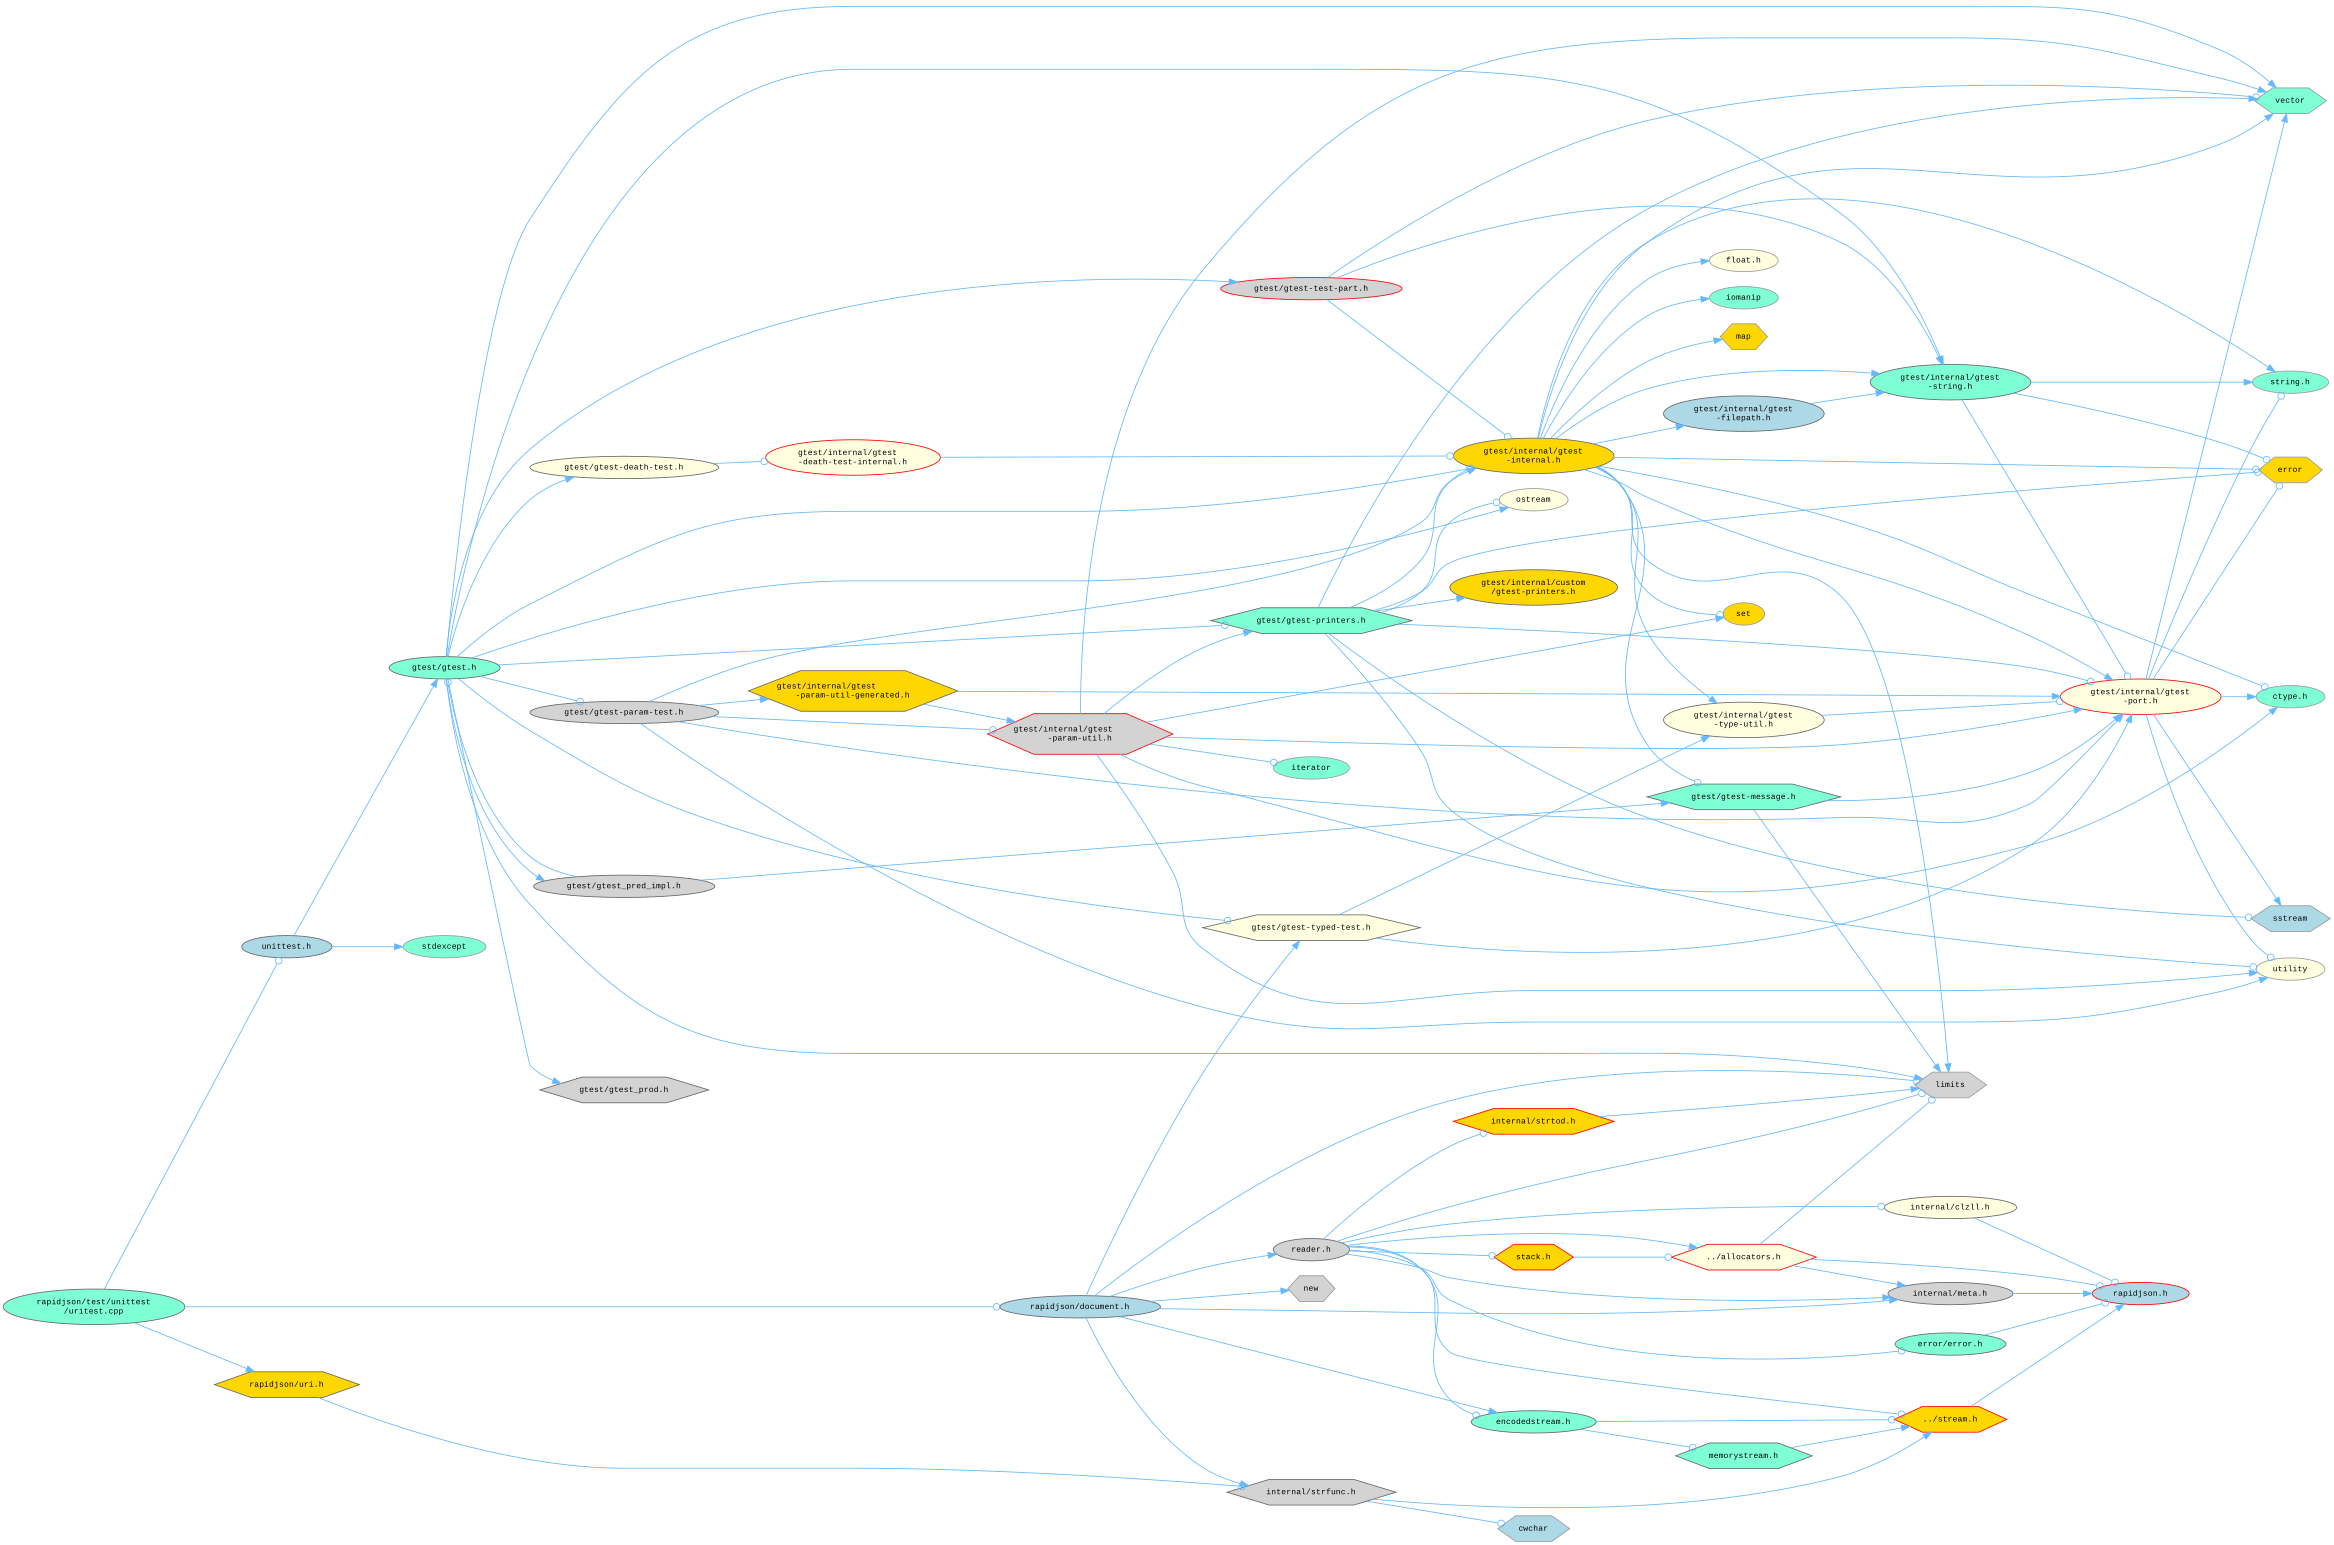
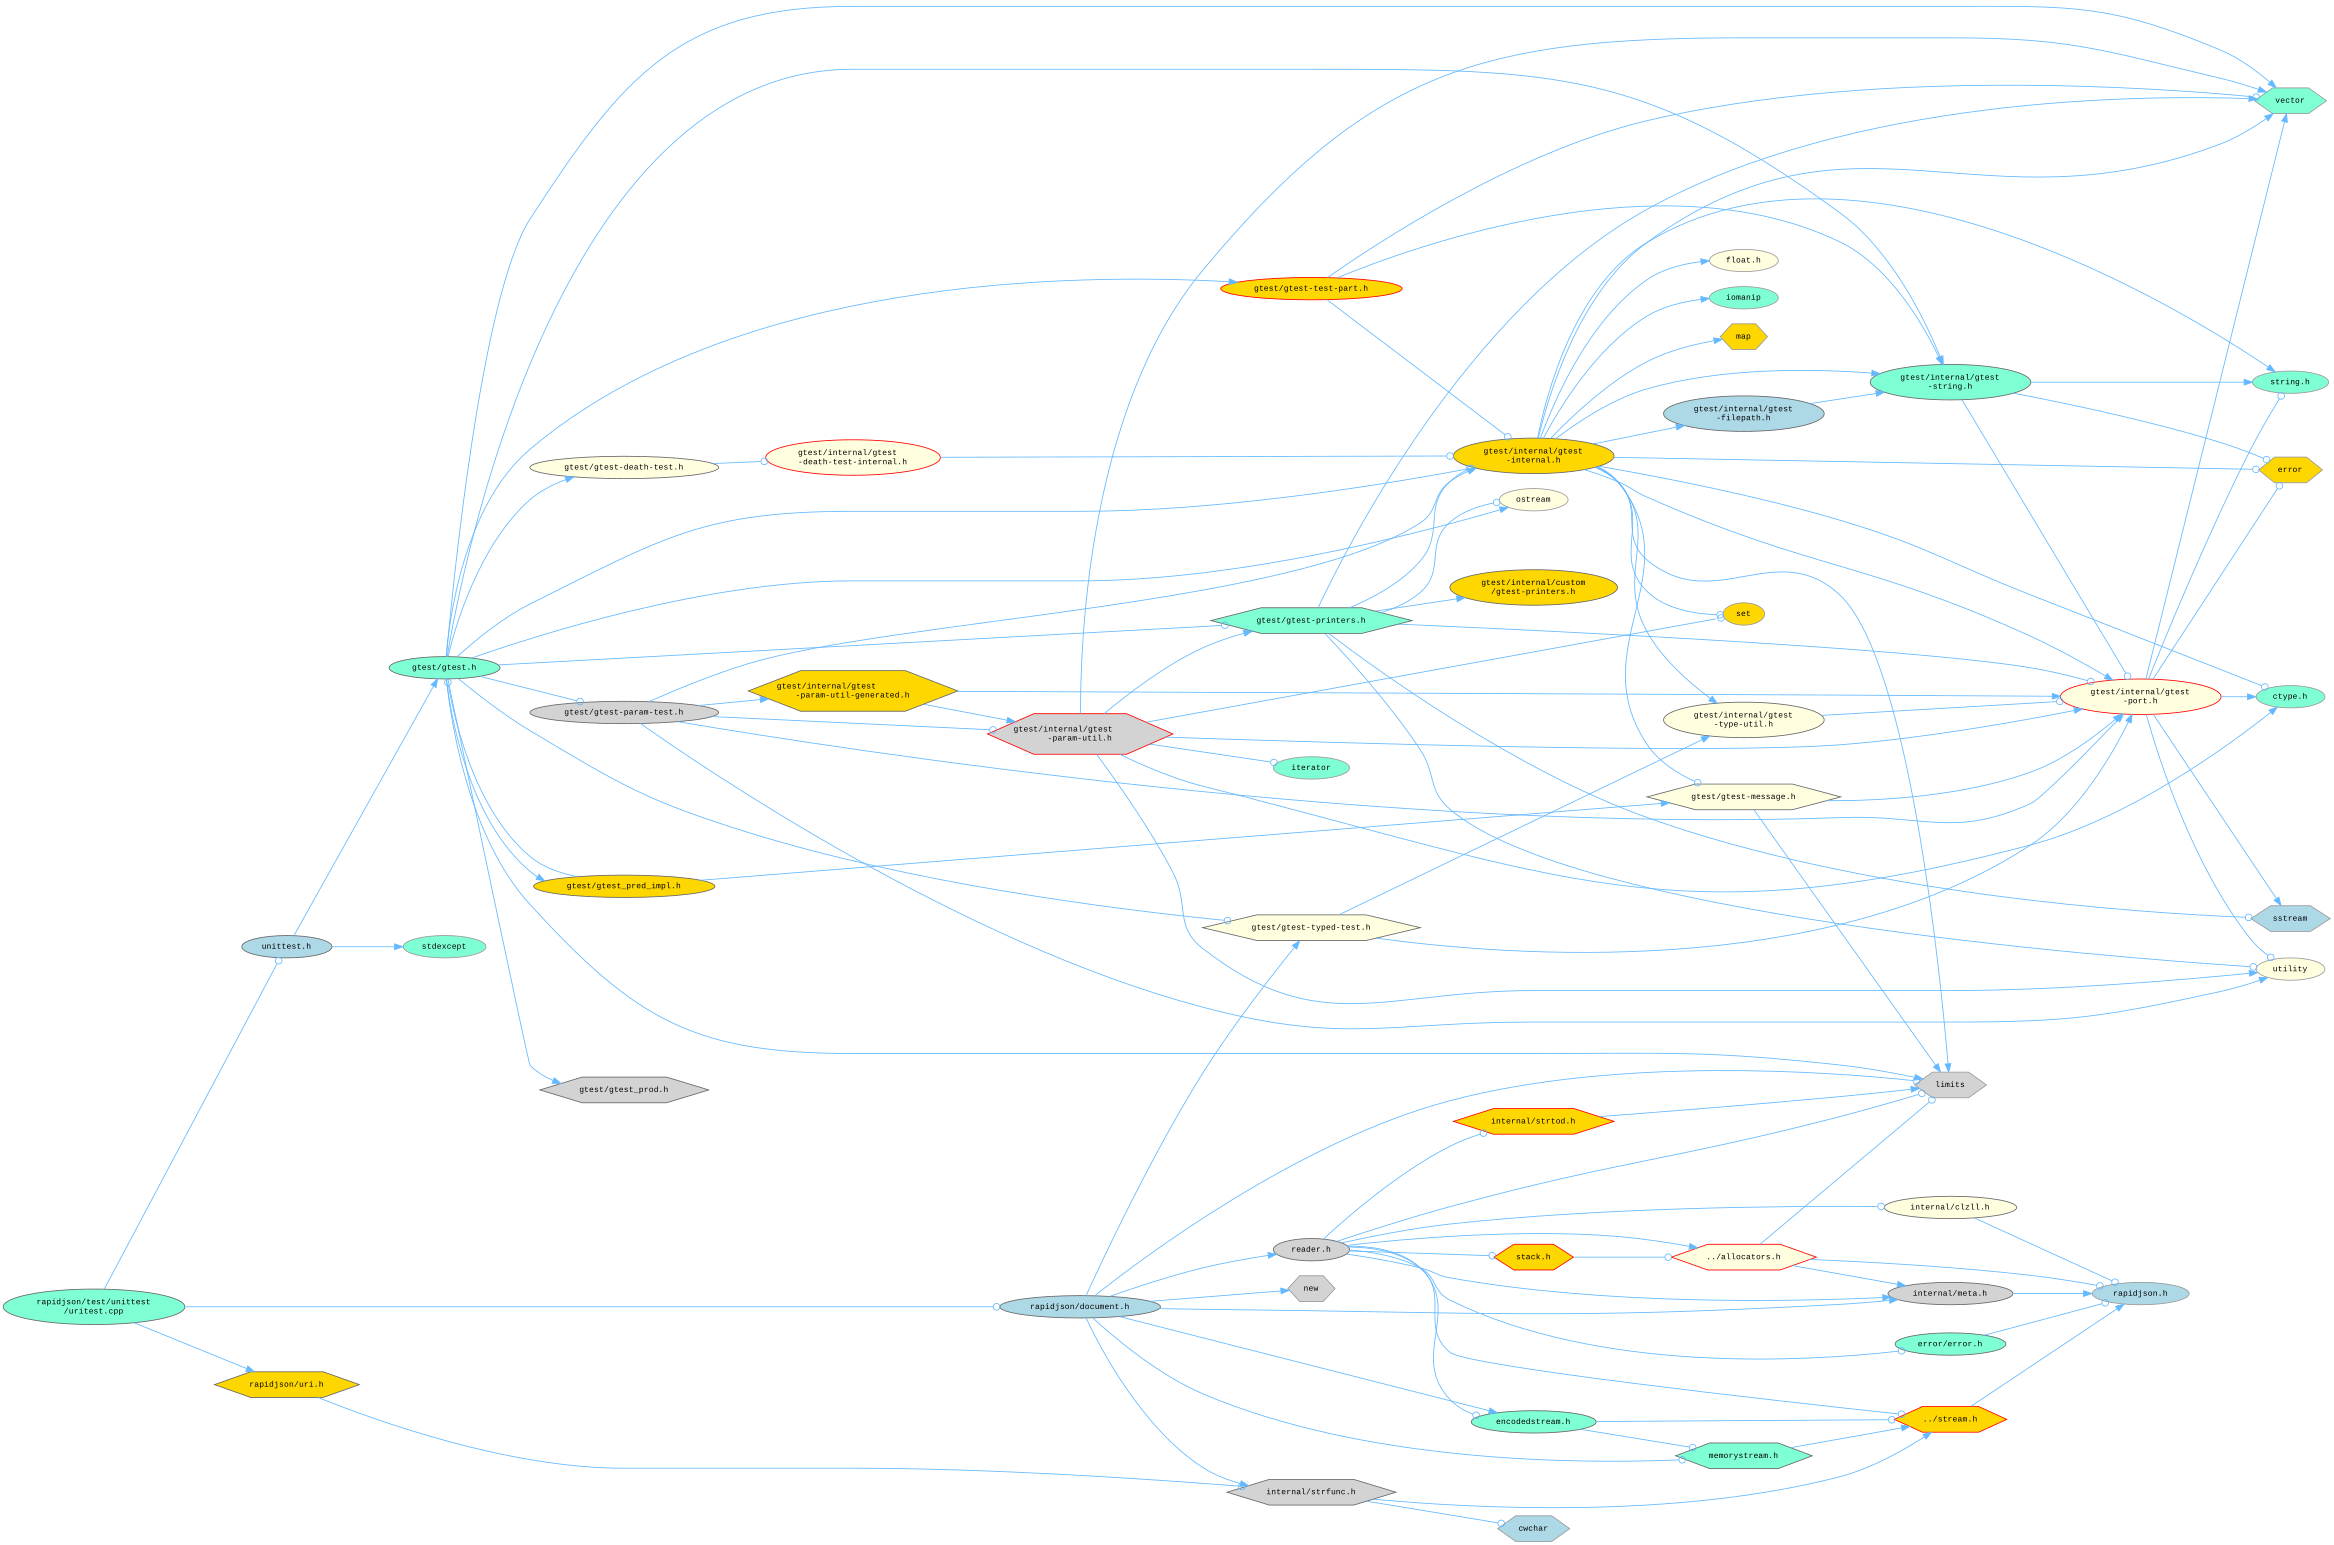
  digraph {
    fontname="Liberation Mono"
    rankdir=LR
    node [color=grey40 fillcolor=aquamarine fontname="Liberation Mono" fontsize=10 shape=ellipse style=filled]
    edge [arrowhead=normal color=steelblue1 fontname="Liberation Mono" fontsize=10 labelfontname=Helvetica labelfontsize=10 style=solid]
    n1 [color=gray40 fontcolor=black height=0.2 label="rapidjson/test/unittest\l/uritest.cpp" width=0.4]
    n2 [fillcolor=lightblue height=0.2 label="unittest.h" width=0.4]
    n3 [fillcolor=lightblue height=0.2 label="rapidjson/document.h" width=0.4]
    n4 [fillcolor=gold height=0.2 label="rapidjson/uri.h" shape=hexagon width=0.4]
    n5 [height=0.2 label="gtest/gtest.h" width=0.4]
    n6 [color=grey60 height=0.2 label=stdexcept width=0.4]
    n7 [color=grey60 fillcolor=lightgrey height=0.2 label=limits shape=hexagon width=0.4]
    n8 [fillcolor=lightyellow height=0.2 label="gtest/gtest-typed-test.h" shape=hexagon width=0.4]
    n9 [fillcolor=lightgrey height=0.2 label="reader.h" width=0.4]
    n10 [fillcolor=lightgrey height=0.2 label="internal/meta.h" width=0.4]
    n11 [height=0.2 label="encodedstream.h" width=0.4]
    n12 [height=0.2 label="memorystream.h" shape=hexagon width=0.4]
    n13 [fillcolor=lightgrey height=0.2 label="internal/strfunc.h" shape=hexagon width=0.4]
    n14 [color=grey60 fillcolor=lightgrey height=0.2 label=new shape=hexagon width=0.4]
    n15 [color=grey60 fillcolor=lightyellow height=0.2 label=ostream width=0.4]
    n16 [color=grey60 height=0.2 label=vector shape=hexagon width=0.4]
    n17 [fillcolor=gold height=0.2 label="gtest/internal/gtest\l-internal.h" width=0.4]
    n18 [height=0.2 label="gtest/internal/gtest\l-string.h" width=0.4]
    n19 [fillcolor=lightyellow height=0.2 label="gtest/gtest-death-test.h" width=0.4]
    n20 [fillcolor=lightgrey height=0.2 label="gtest/gtest-param-test.h" width=0.4]
    n21 [height=0.2 label="gtest/gtest-printers.h" shape=hexagon width=0.4]
    n22 [fillcolor=lightgrey height=0.2 label="gtest/gtest_prod.h" shape=hexagon width=0.4]
-   n23 [color=red fillcolor=lightgrey height=0.2 label="gtest/gtest-test-part.h" width=0.4]
-   n24 [fillcolor=lightgrey height=0.2 label="gtest/gtest_pred_impl.h" width=0.4]
-   n25 [height=0.2 label="gtest/gtest-message.h" shape=hexagon width=0.4]
+   n23 [color=red fillcolor=gold height=0.2 label="gtest/gtest-test-part.h" width=0.4]
+   n24 [fillcolor=gold height=0.2 label="gtest/gtest_pred_impl.h" width=0.4]
+   n25 [fillcolor=lightyellow height=0.2 label="gtest/gtest-message.h" shape=hexagon width=0.4]
    n26 [color=red fillcolor=lightyellow height=0.2 label="gtest/internal/gtest\l-port.h" width=0.4]
    n27 [color=grey60 height=0.2 label="ctype.h" width=0.4]
    n28 [color=grey60 height=0.2 label="string.h" width=0.4]
    n29 [color=grey60 fillcolor=gold height=0.2 label=error shape=hexagon width=0.4]
    n30 [color=grey60 fillcolor=lightyellow height=0.2 label="float.h" width=0.4]
    n31 [color=grey60 height=0.2 label=iomanip width=0.4]
    n32 [color=grey60 fillcolor=gold height=0.2 label=map shape=hexagon width=0.4]
    n33 [color=grey60 fillcolor=gold height=0.2 label=set width=0.4]
    n34 [fillcolor=lightblue height=0.2 label="gtest/internal/gtest\l-filepath.h" width=0.4]
    n35 [fillcolor=lightyellow height=0.2 label="gtest/internal/gtest\l-type-util.h" width=0.4]
    n36 [color=red fillcolor=lightyellow height=0.2 label="gtest/internal/gtest\l-death-test-internal.h" width=0.4]
    n37 [color=grey60 fillcolor=lightyellow height=0.2 label=utility width=0.4]
    n38 [color=red fillcolor=lightgrey height=0.2 label="gtest/internal/gtest\l-param-util.h" shape=hexagon width=0.4]
    n39 [fillcolor=gold height=0.2 label="gtest/internal/gtest\l-param-util-generated.h" shape=hexagon width=0.4]
    n40 [color=grey60 fillcolor=lightblue height=0.2 label=sstream shape=hexagon width=0.4]
    n41 [fillcolor=gold height=0.2 label="gtest/internal/custom\l/gtest-printers.h" width=0.4]
    n42 [color=grey60 height=0.2 label=iterator width=0.4]
    n43 [color=red fillcolor=lightyellow height=0.2 label="../allocators.h" shape=hexagon width=0.4]
    n44 [color=red fillcolor=gold height=0.2 label="../stream.h" shape=hexagon width=0.4]
    n45 [fillcolor=lightyellow height=0.2 label="internal/clzll.h" width=0.4]
    n46 [color=red fillcolor=gold height=0.2 label="stack.h" shape=hexagon width=0.4]
    n47 [color=red fillcolor=gold height=0.2 label="internal/strtod.h" shape=hexagon width=0.4]
    n48 [height=0.2 label="error/error.h" width=0.4]
-   n49 [color=red fillcolor=lightblue height=0.2 label="rapidjson.h" width=0.4]
+   n49 [color=grey60 fillcolor=lightblue height=0.2 label="rapidjson.h" width=0.4]
    n50 [color=grey60 fillcolor=lightblue height=0.2 label=cwchar shape=hexagon width=0.4]
    n1 -> n2 [arrowhead=odot]
    n1 -> n3 [arrowhead=odot]
    n1 -> n4
    n2 -> n5
    n2 -> n6
    n3 -> n7 [arrowhead=odot]
    n3 -> n8
    n3 -> n9
    n3 -> n10
    n3 -> n11
+   n3 -> n12 [arrowhead=odot]
    n3 -> n13
    n3 -> n14
    n4 -> n13 [arrowhead=odot]
    n5 -> n7
    n5 -> n8 [arrowhead=odot]
    n5 -> n15
    n5 -> n16
    n5 -> n17 [arrowhead=odot]
    n5 -> n18
    n5 -> n19
    n5 -> n20 [arrowhead=odot]
    n5 -> n21 [arrowhead=odot]
    n5 -> n22
    n5 -> n23
    n5 -> n24
    n8 -> n26
    n8 -> n35
    n9 -> n7 [arrowhead=odot]
    n9 -> n10
    n9 -> n11 [arrowhead=odot]
    n9 -> n43
    n9 -> n44 [arrowhead=odot]
    n9 -> n45 [arrowhead=odot]
    n9 -> n46 [arrowhead=odot]
    n9 -> n47 [arrowhead=odot]
    n9 -> n48 [arrowhead=odot]
    n10 -> n49
    n11 -> n12 [arrowhead=odot]
    n11 -> n44 [arrowhead=odot]
    n12 -> n44
    n13 -> n44
    n13 -> n50 [arrowhead=odot]
    n17 -> n7
    n17 -> n16
    n17 -> n18
    n17 -> n25 [arrowhead=odot]
    n17 -> n26
    n17 -> n27 [arrowhead=odot]
    n17 -> n28
    n17 -> n29 [arrowhead=odot]
    n17 -> n30
    n17 -> n31
    n17 -> n32
    n17 -> n33 [arrowhead=odot]
    n17 -> n34
    n17 -> n35
    n18 -> n26 [arrowhead=odot]
    n18 -> n28
    n18 -> n29 [arrowhead=odot]
    n19 -> n36 [arrowhead=odot]
    n20 -> n17
    n20 -> n26
    n20 -> n37
    n20 -> n38 [arrowhead=odot]
    n20 -> n39
    n21 -> n15 [arrowhead=odot]
    n21 -> n16
    n21 -> n17 [arrowhead=odot]
    n21 -> n26 [arrowhead=odot]
-   n21 -> n29 [arrowhead=odot]
    n21 -> n37 [arrowhead=odot]
    n21 -> n40 [arrowhead=odot]
    n21 -> n41
    n23 -> n16 [arrowhead=odot]
    n23 -> n17 [arrowhead=odot]
    n23 -> n18
    n24 -> n5 [arrowhead=odot]
    n24 -> n25
    n25 -> n7
    n25 -> n26
    n26 -> n16
    n26 -> n27
    n26 -> n28 [arrowhead=odot]
    n26 -> n29 [arrowhead=odot]
    n26 -> n37 [arrowhead=odot]
    n26 -> n40
    n34 -> n18
    n35 -> n26 [arrowhead=odot]
    n36 -> n17 [arrowhead=odot]
    n38 -> n16
    n38 -> n21
    n38 -> n26
    n38 -> n27
-   n38 -> n33
+   n38 -> n33 [arrowhead=odot]
    n38 -> n37
    n38 -> n42 [arrowhead=odot]
    n39 -> n26
    n39 -> n38
    n43 -> n7 [arrowhead=odot]
    n43 -> n10
    n43 -> n49 [arrowhead=odot]
    n44 -> n49
    n45 -> n49 [arrowhead=odot]
    n46 -> n43 [arrowhead=odot]
    n47 -> n7
    n48 -> n49 [arrowhead=odot]
  }
